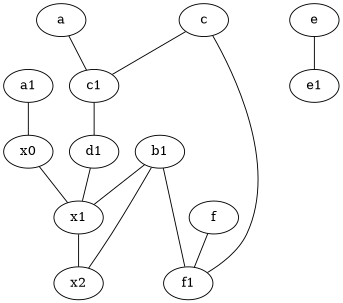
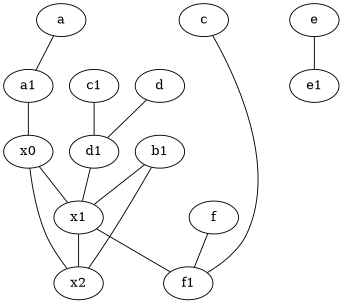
  graph {
    node [labelfontsize=50]
    x1
    x2
    b1
    f1
    a1
    x0
    d1
    a
    c1
+   d
    e
    e1
    f
    c
    x1 -- x2
    b1 -- x1
    b1 -- x2
-   b1 -- f1
+   x1 -- f1
    a1 -- x0
    x0 -- x1
+   x0 -- x2
    d1 -- x1
-   a -- c1
+   a -- a1
    c1 -- d1
+   d -- d1
    e -- e1
    f -- f1
    c -- f1
-   c -- c1
  }
